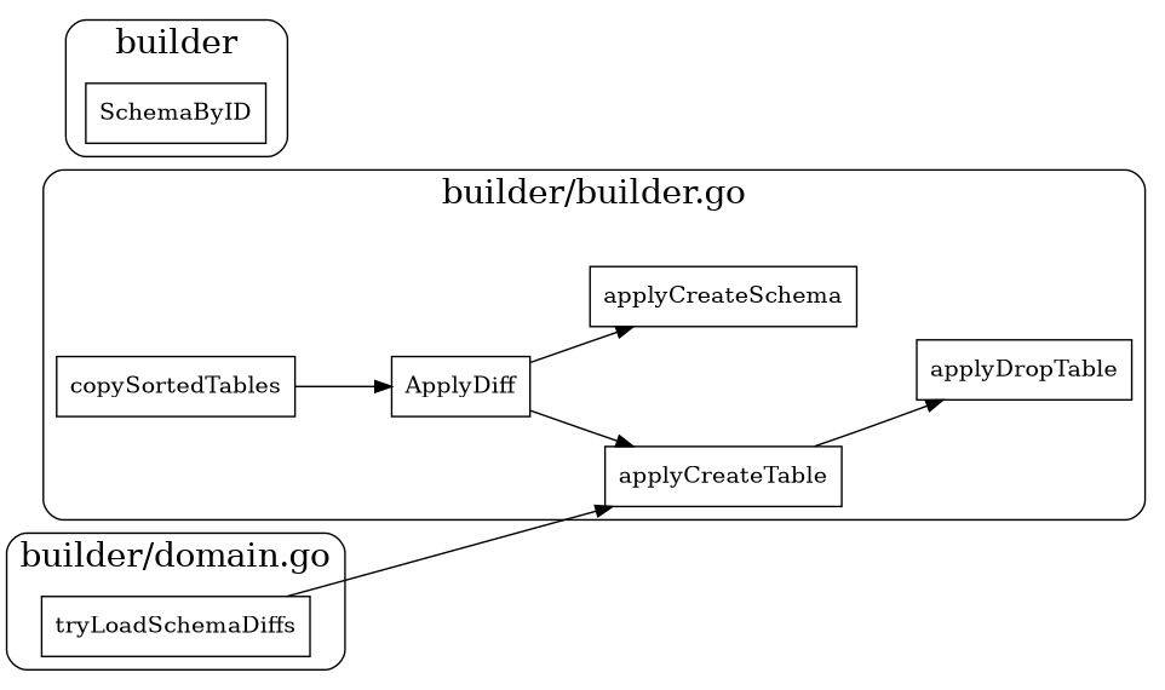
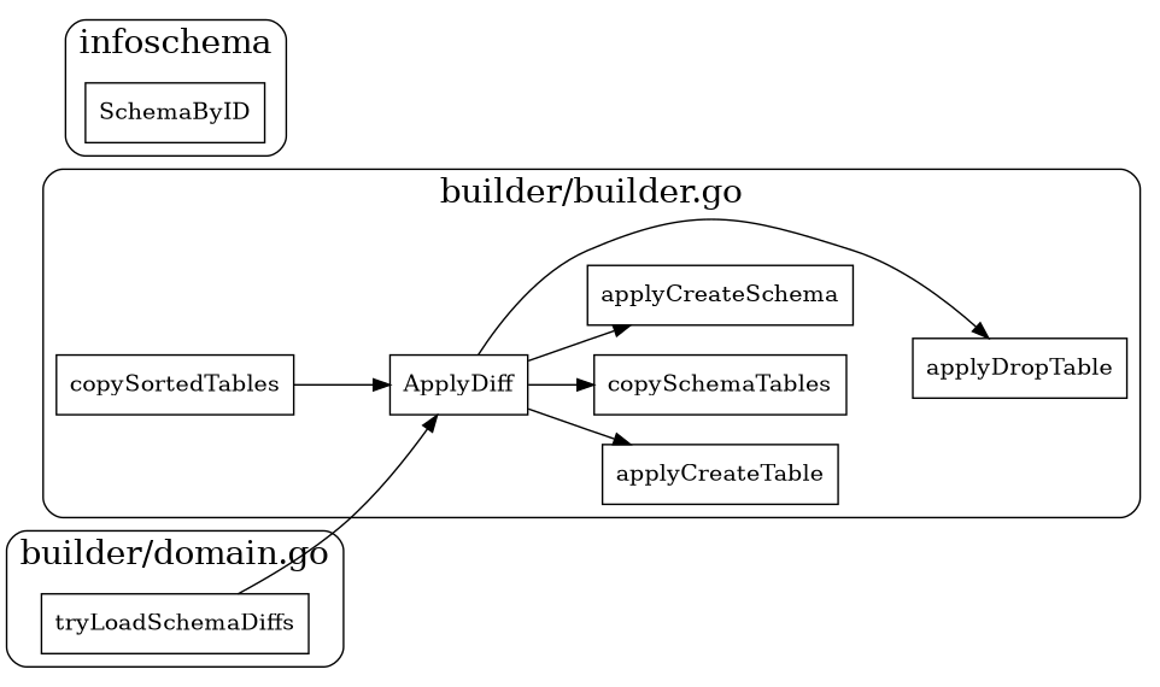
  digraph {
    newrank=true
    rankdir=LR
    node [shape=box]
    ApplyDiff
    applyDropTable
    applyCreateTable
+   copySchemaTables
    copySortedTables
    applyCreateSchema
    SchemaByID
    tryLoadSchemaDiffs
    subgraph cluster_1 {
      fontsize=20
      label="builder/builder.go"
      style=rounded
      ApplyDiff
      applyDropTable
      applyCreateTable
+     copySchemaTables
      copySortedTables
      applyCreateSchema
    }
    subgraph cluster_2 {
      fontsize=20
-     label=builder
+     label=infoschema
      style=rounded
      SchemaByID
    }
    subgraph cluster_3 {
      fontsize=20
      label="builder/domain.go"
      style=rounded
      tryLoadSchemaDiffs
    }
-   applyCreateTable -> applyDropTable
+   ApplyDiff -> applyDropTable
    ApplyDiff -> applyCreateTable
+   ApplyDiff -> copySchemaTables
    ApplyDiff -> applyCreateSchema
    copySortedTables -> ApplyDiff
-   tryLoadSchemaDiffs -> applyCreateTable
+   tryLoadSchemaDiffs -> ApplyDiff
  }
